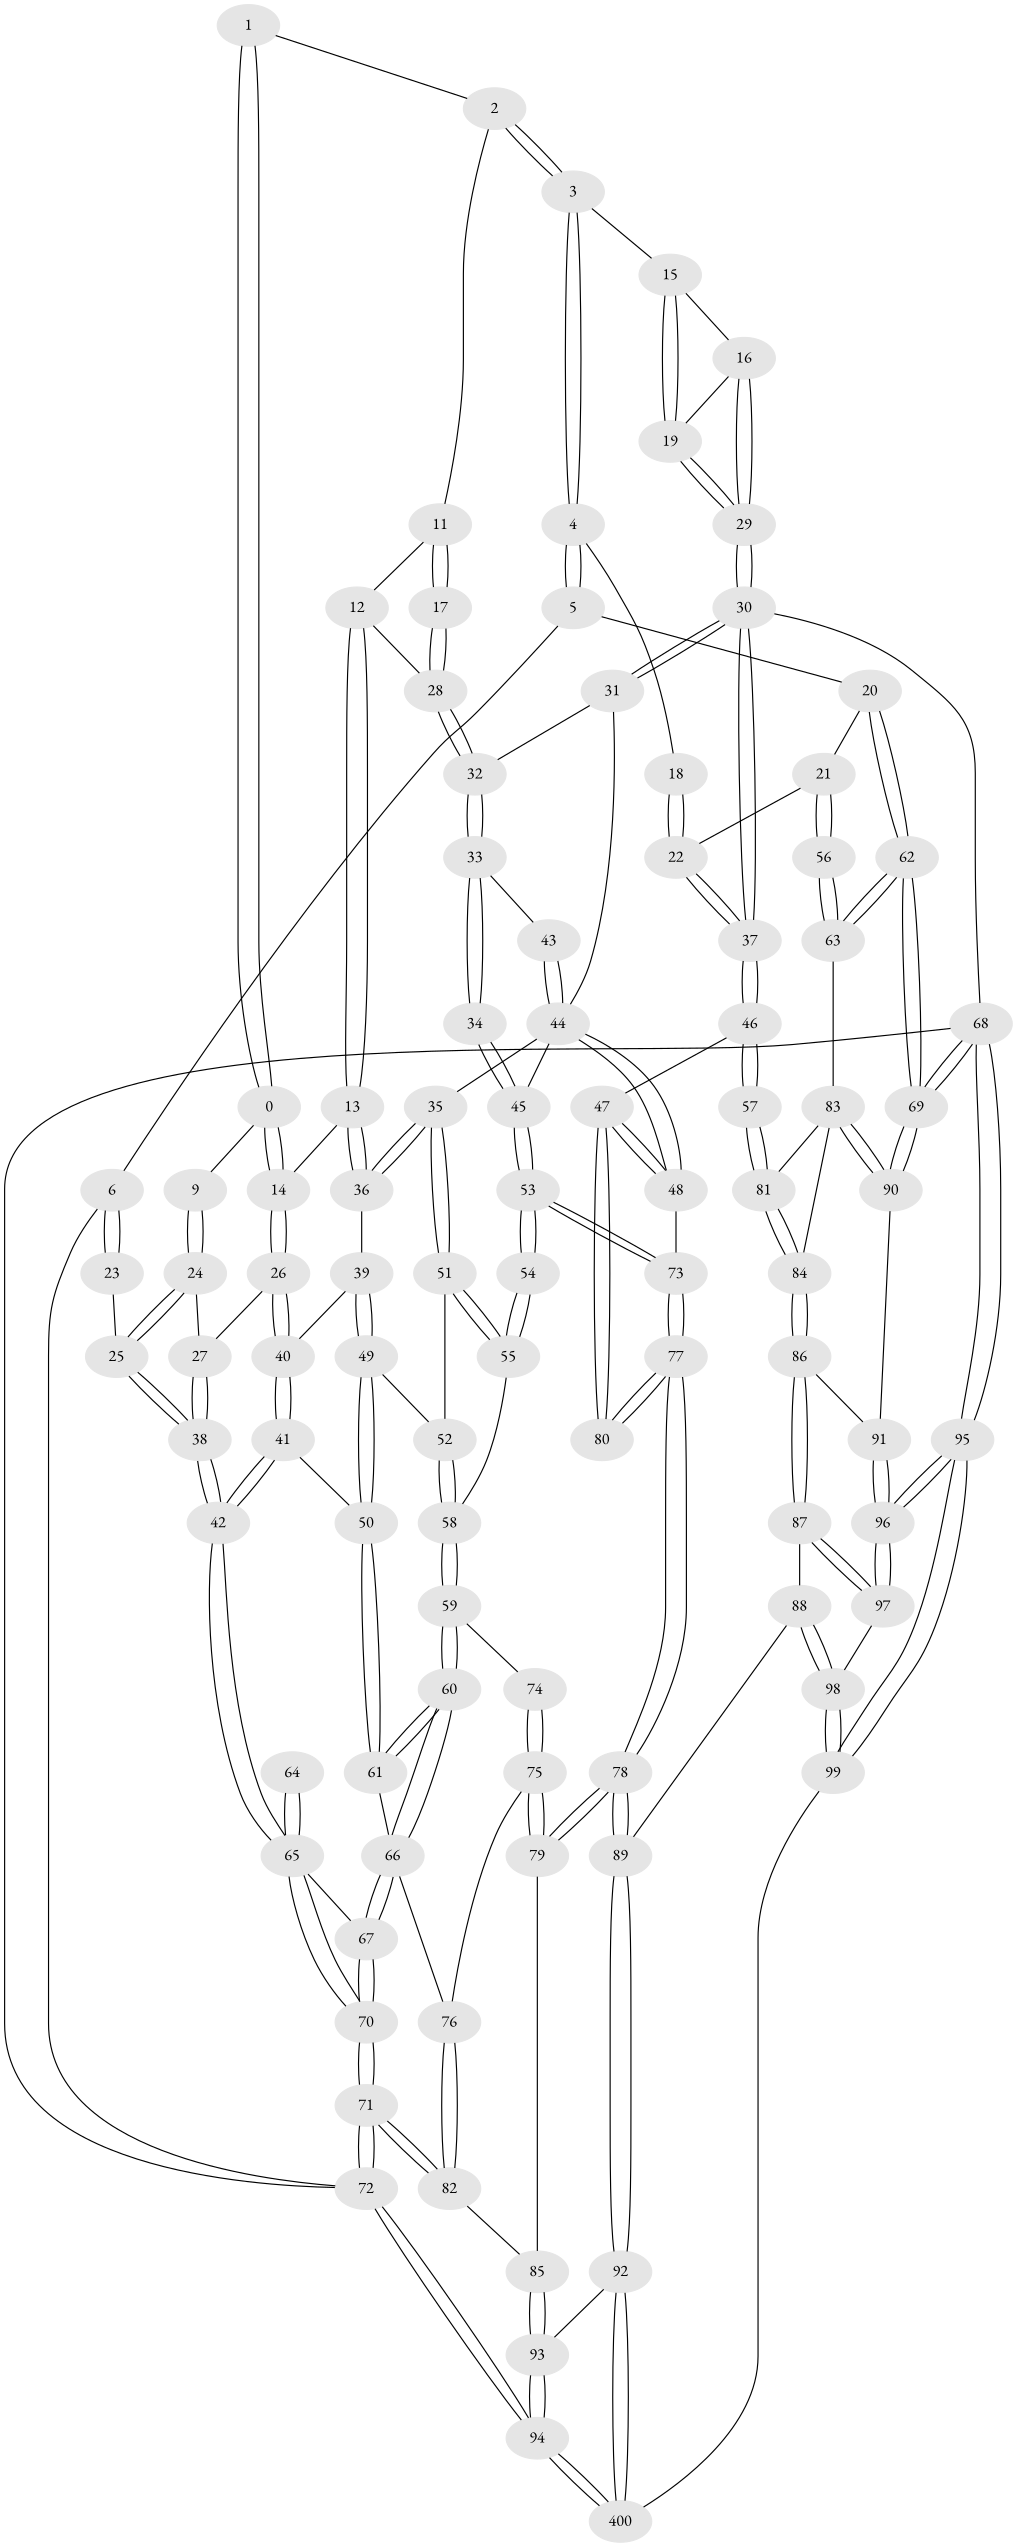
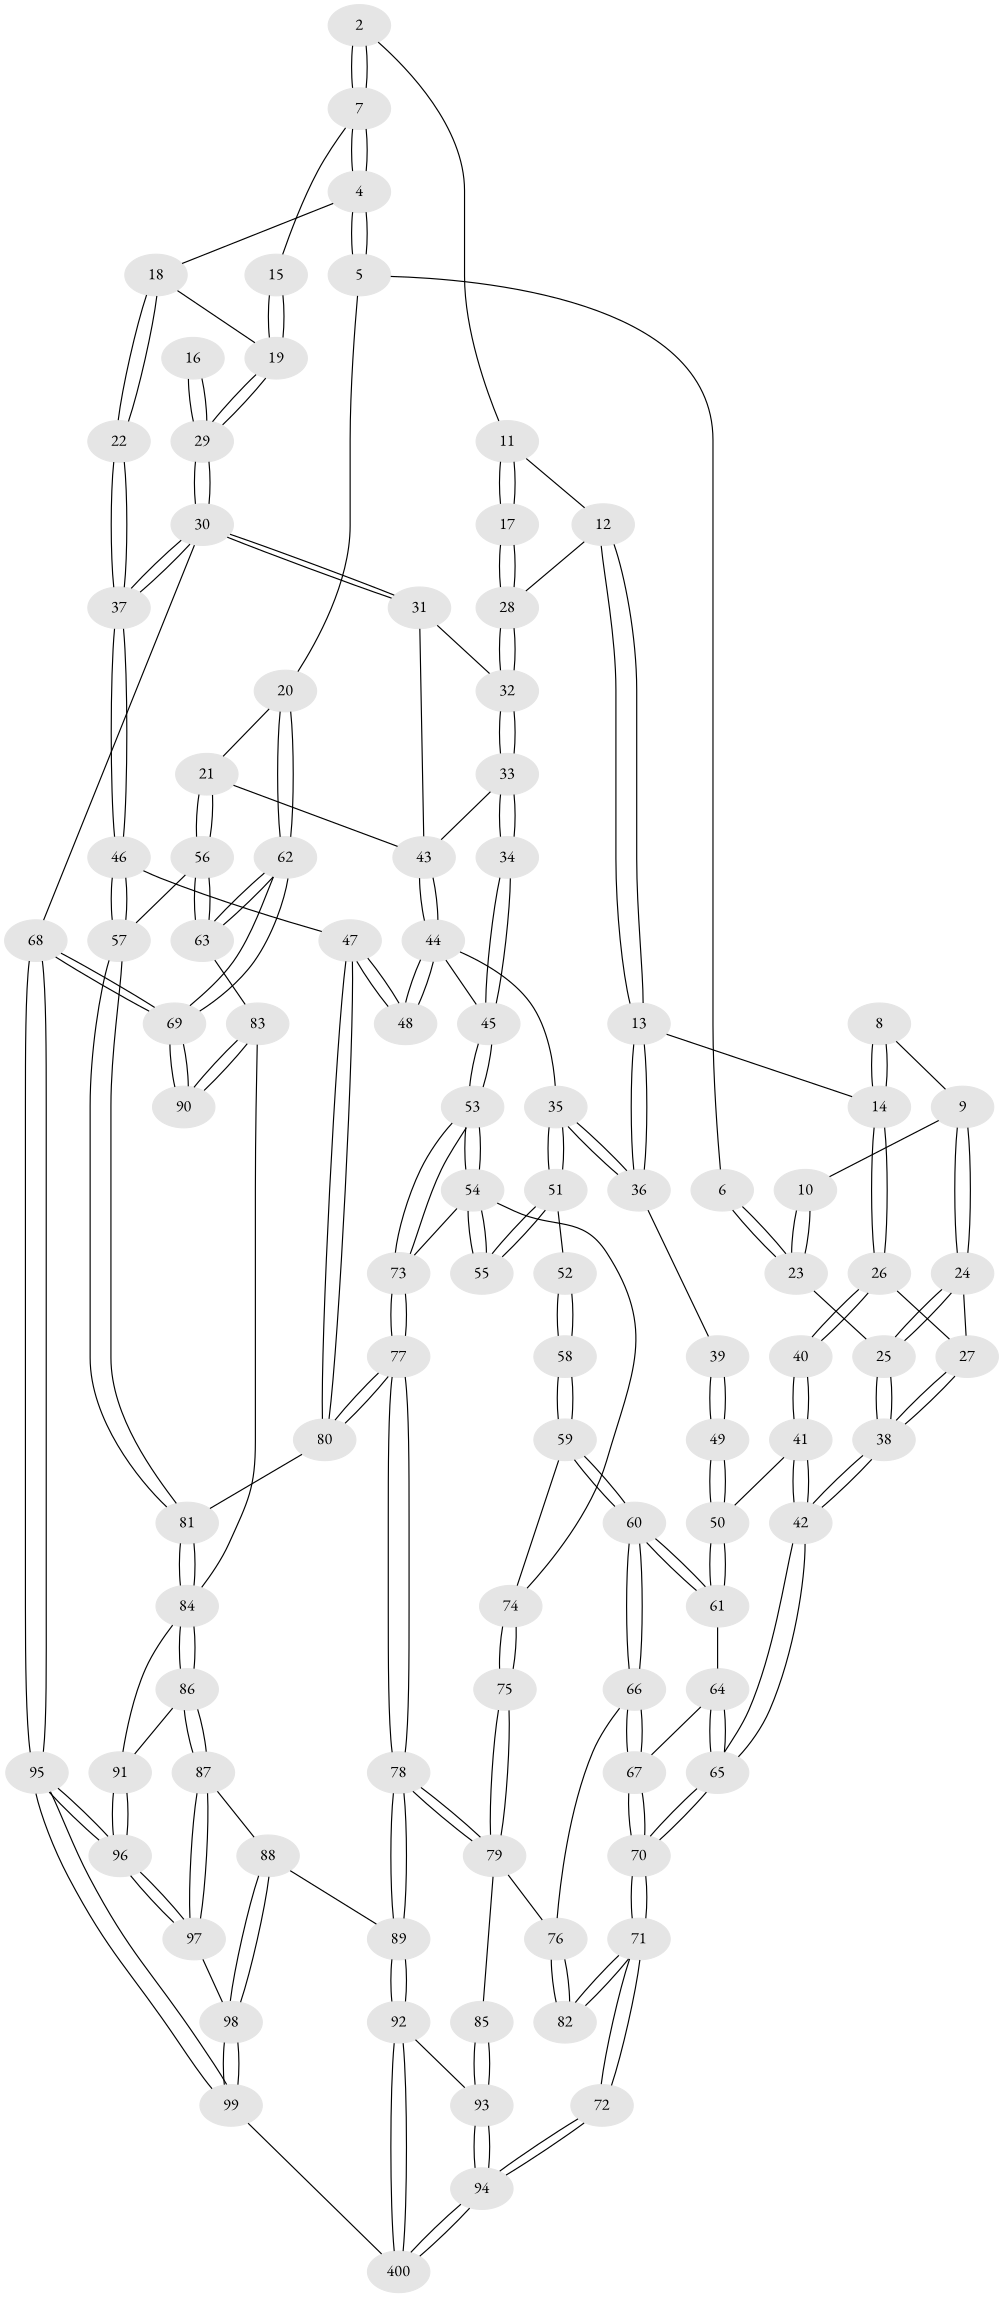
  graph {
    fontname="EB Garamond"
    node [color=gray90 fontname="EB Garamond" style=filled]
    edge [fontname="EB Garamond"]
-   1
    2
-   8 [label=0]
-   3
+   8
+   3 [label=7]
    11
    9
    14
    4
    15
    12
    17
    5
    18
    16
    19
    6
    20
    22
    23
    72
    21
    62
    68
    69
    95
    25
    94
+   10
    24
    26
    27
    13
    28
    36
    32
    39
    40
    29
    30
    37
    56
    63
    57
    46
    38
    42
    41
    33
    31
    43
    44
    34
    45
    35
    51
    53
    52
    55
    49
    47
    65
    50
    61
    70
    48
    73
    54
    80
    81
    77
    58
    64
    59
    74
    75
    83
    84
    60
    66
    67
    76
    90
    71
    82
    96
    99
    91
    85
    n89 [label=400]
    78
    79
    89
    92
    93
    86
    87
    88
    97
    98
-   1 -- 2
-   1 -- 8
-   1 -- 8
    2 -- 3
    2 -- 3
    2 -- 11
    8 -- 9
    8 -- 14
    8 -- 14
    3 -- 4
    3 -- 4
    3 -- 15
    11 -- 12
    11 -- 17
    11 -- 17
+   9 -- 10
    9 -- 24
    9 -- 24
    14 -- 26
    14 -- 26
    4 -- 5
    4 -- 5
    4 -- 18
-   15 -- 16
    15 -- 19
    15 -- 19
    12 -- 13
    12 -- 13
    12 -- 28
    17 -- 28
    17 -- 28
    5 -- 6
    5 -- 20
-   16 -- 19
+   18 -- 19
    18 -- 22
    18 -- 22
    16 -- 29
    16 -- 29
    19 -- 29
    19 -- 29
    6 -- 23
    6 -- 23
-   6 -- 72
    20 -- 21
    20 -- 62
    20 -- 62
    22 -- 37
    22 -- 37
    23 -- 25
    72 -- 94
    72 -- 94
-   21 -- 22
+   21 -- 43
    21 -- 56
    21 -- 56
    62 -- 69
    62 -- 69
    62 -- 63
    62 -- 63
-   68 -- 72
    68 -- 69
    68 -- 69
    68 -- 95
    68 -- 95
    69 -- 90
    69 -- 90
    95 -- 96
    95 -- 96
    95 -- 99
    95 -- 99
    25 -- 38
    25 -- 38
    94 -- n89
    94 -- n89
+   10 -- 23
+   10 -- 23
    24 -- 25
    24 -- 25
    24 -- 27
    26 -- 27
    26 -- 40
    26 -- 40
    27 -- 38
    27 -- 38
    13 -- 14
    13 -- 36
    13 -- 36
    28 -- 32
    28 -- 32
    36 -- 39
    32 -- 33
    32 -- 33
-   39 -- 40
    39 -- 49
    39 -- 49
    40 -- 41
    40 -- 41
    29 -- 30
    29 -- 30
    30 -- 68
    30 -- 37
    30 -- 37
    30 -- 31
    30 -- 31
    37 -- 46
    37 -- 46
    56 -- 63
    56 -- 63
+   56 -- 57
    63 -- 83
    57 -- 81
    57 -- 81
    46 -- 57
    46 -- 57
    46 -- 47
    38 -- 42
    38 -- 42
    42 -- 65
    42 -- 65
    41 -- 42
    41 -- 42
    41 -- 50
    33 -- 43
    33 -- 34
    33 -- 34
    31 -- 32
-   31 -- 44
+   31 -- 43
    43 -- 44
    43 -- 44
    44 -- 45
    44 -- 35
    44 -- 48
    44 -- 48
    34 -- 45
    34 -- 45
    45 -- 53
    45 -- 53
    35 -- 36
    35 -- 36
    35 -- 51
    35 -- 51
    51 -- 52
    51 -- 55
    51 -- 55
    53 -- 73
    53 -- 73
    53 -- 54
    53 -- 54
    52 -- 58
    52 -- 58
-   55 -- 58
-   49 -- 52
    49 -- 50
    49 -- 50
    47 -- 48
    47 -- 48
    47 -- 80
    47 -- 80
    65 -- 70
    65 -- 70
    50 -- 61
    50 -- 61
-   61 -- 66
+   61 -- 64
    70 -- 71
    70 -- 71
-   48 -- 73
+   54 -- 73
    73 -- 77
    73 -- 77
    54 -- 55
    54 -- 55
-   83 -- 81
+   54 -- 74
+   80 -- 81
    81 -- 84
    81 -- 84
    77 -- 80
    77 -- 80
    77 -- 78
    77 -- 78
    58 -- 59
    58 -- 59
    64 -- 65
    64 -- 65
-   65 -- 67
+   64 -- 67
    59 -- 74
    59 -- 60
    59 -- 60
    74 -- 75
    74 -- 75
-   75 -- 76
+   79 -- 76
    75 -- 79
    75 -- 79
    83 -- 84
    83 -- 90
    83 -- 90
    84 -- 86
    84 -- 86
    60 -- 61
    60 -- 61
    60 -- 66
    60 -- 66
    66 -- 67
    66 -- 67
    66 -- 76
    67 -- 70
    67 -- 70
    76 -- 82
    76 -- 82
-   90 -- 91
+   84 -- 91
    71 -- 72
    71 -- 72
    71 -- 82
    71 -- 82
-   82 -- 85
    96 -- 97
    96 -- 97
    99 -- n89
    91 -- 96
    91 -- 96
    85 -- 93
    85 -- 93
    78 -- 79
    78 -- 79
    78 -- 89
    78 -- 89
    79 -- 85
    89 -- 92
    89 -- 92
    92 -- n89
    92 -- n89
    92 -- 93
    93 -- 94
    93 -- 94
    86 -- 91
    86 -- 87
    86 -- 87
    87 -- 88
    87 -- 97
    87 -- 97
    88 -- 89
    88 -- 98
    88 -- 98
    97 -- 98
    98 -- 99
    98 -- 99
  }
